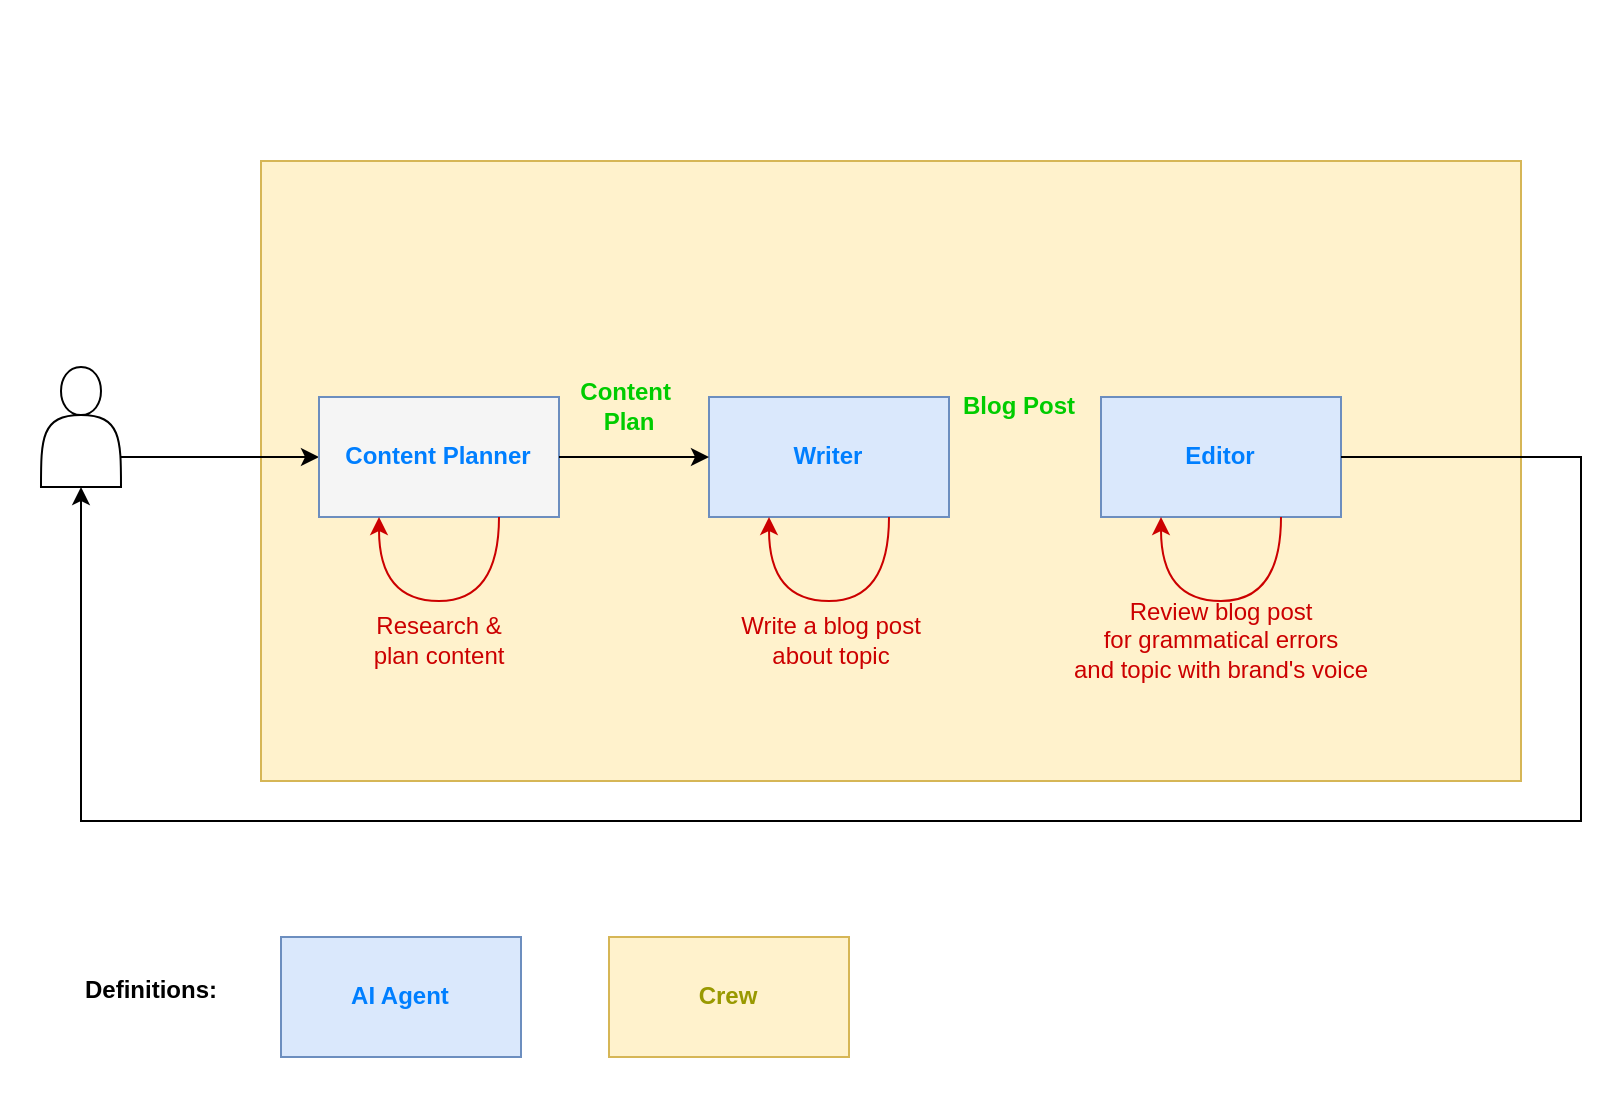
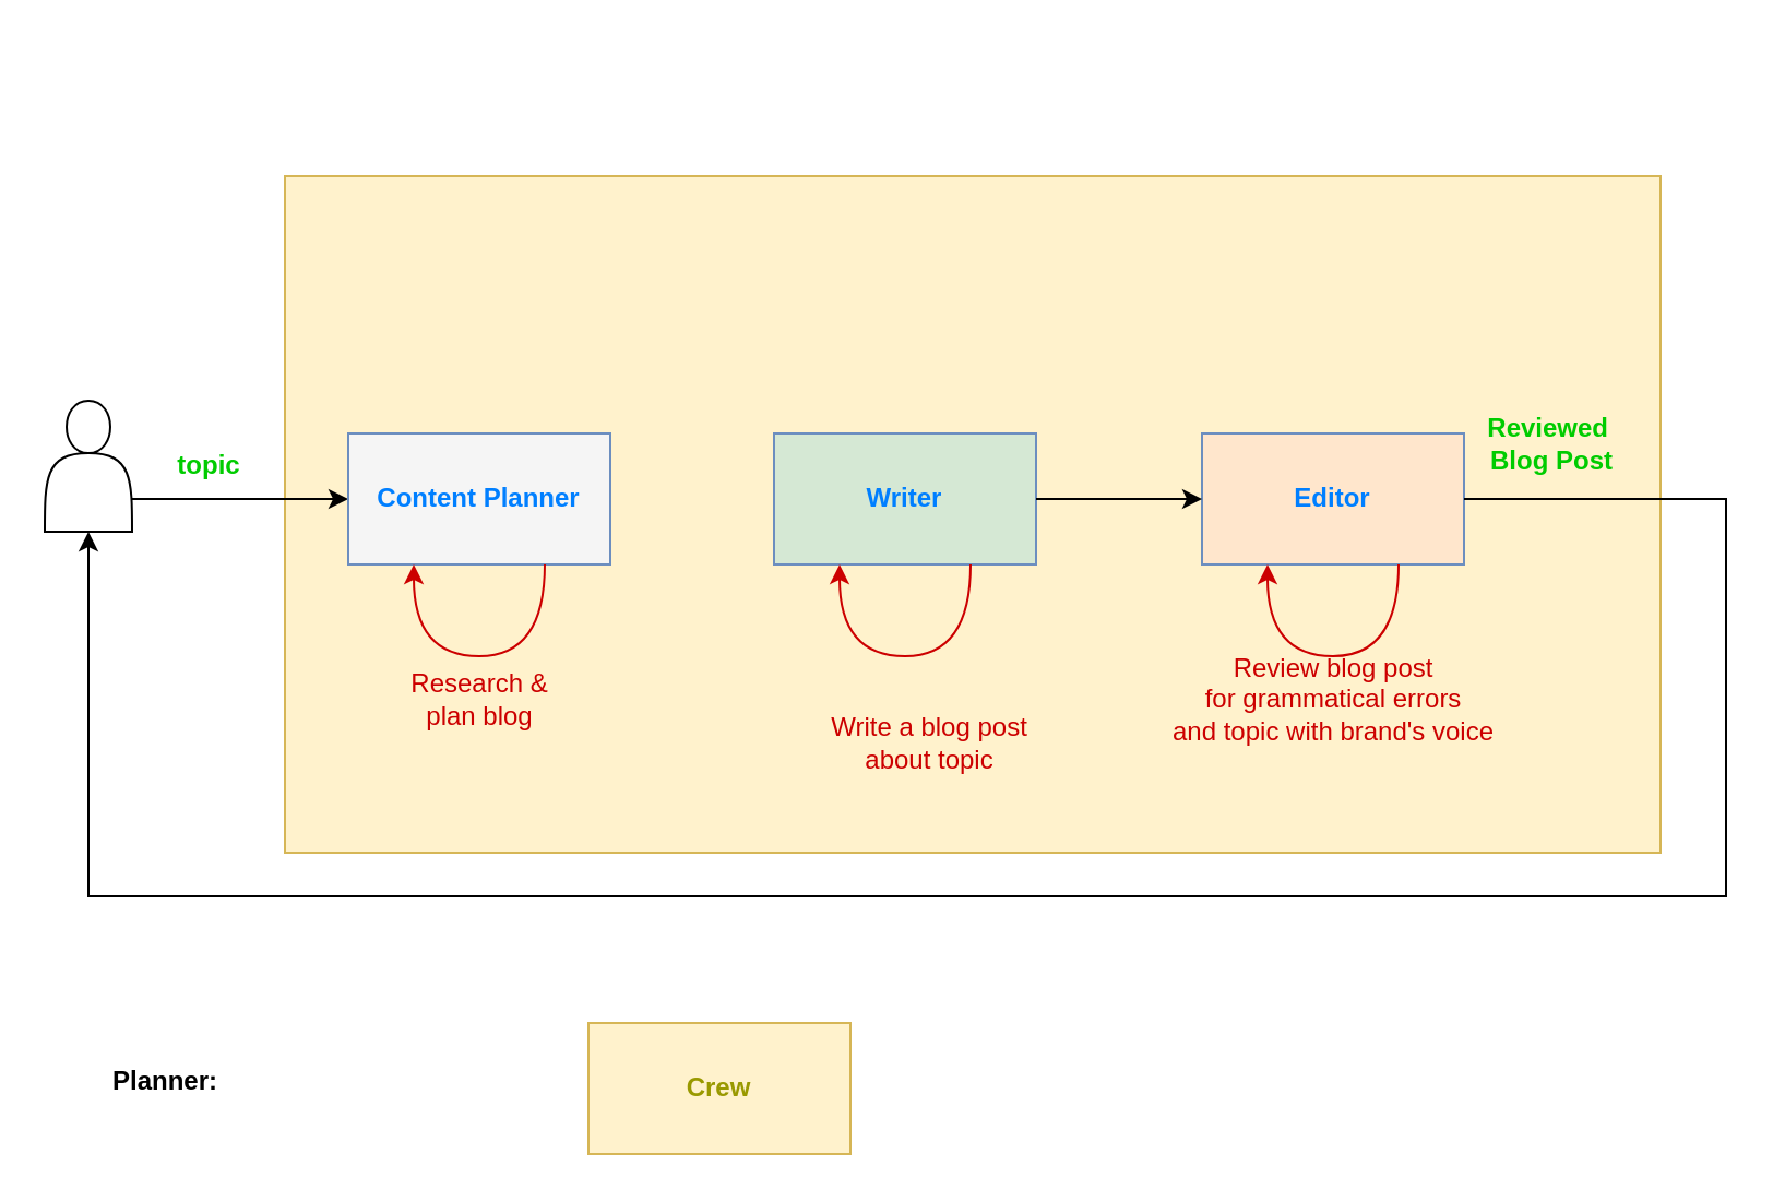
  <mxCell id="0" />
  <mxCell id="1" parent="0" />
  <mxCell id="2" value="" style="rounded=0;whiteSpace=wrap;html=1;fillColor=#fff2cc;strokeColor=#d6b656;" vertex="1" parent="1"><mxGeometry x="130" y="80" width="630" height="310" as="geometry" /></mxCell>
  <mxCell id="3" style="edgeStyle=orthogonalEdgeStyle;rounded=0;orthogonalLoop=1;jettySize=auto;html=1;exitX=1;exitY=0.75;exitDx=0;exitDy=0;" edge="1" parent="1" source="4" target="7"><mxGeometry relative="1" as="geometry" /></mxCell>
  <mxCell id="4" value="" style="shape=actor;whiteSpace=wrap;html=1;" vertex="1" parent="1"><mxGeometry x="20" y="183" width="40" height="60" as="geometry" /></mxCell>
  <mxCell id="5" value="" style="group" vertex="1" connectable="0" parent="1"><mxGeometry x="159" y="140" width="120" height="118" as="geometry" /></mxCell>
  <mxCell id="6" value="" style="shape=image;html=1;verticalAlign=top;verticalLabelPosition=bottom;labelBackgroundColor=#ffffff;imageAspect=0;aspect=fixed;image=https://cdn1.iconfinder.com/data/icons/unicons-line-vol-5/24/robot-128.png;imageBackground=none;imageBorder=none;" vertex="1" parent="5"><mxGeometry x="31" width="58" height="58" as="geometry" /></mxCell>
  <mxCell id="7" value="&lt;font style=&quot;color: rgb(0, 127, 255);&quot;&gt;&lt;b style=&quot;&quot;&gt;Content Planner&lt;/b&gt;&lt;/font&gt;" style="rounded=0;whiteSpace=wrap;html=1;fillColor=#f5f5f5;strokeColor=#6c8ebf;" vertex="1" parent="5"><mxGeometry y="58" width="120" height="60" as="geometry" /></mxCell>
  <mxCell id="8" style="edgeStyle=orthogonalEdgeStyle;rounded=0;orthogonalLoop=1;jettySize=auto;html=1;exitX=0.75;exitY=1;exitDx=0;exitDy=0;entryX=0.25;entryY=1;entryDx=0;entryDy=0;curved=1;fillColor=#f8cecc;strokeColor=#CC0000;" edge="1" parent="5" source="7" target="7"><mxGeometry relative="1" as="geometry"><Array as="points"><mxPoint x="90" y="160" /><mxPoint x="30" y="160" /></Array></mxGeometry></mxCell>
  <mxCell id="9" value="" style="group" vertex="1" connectable="0" parent="1"><mxGeometry x="354" y="140" width="120" height="118" as="geometry" /></mxCell>
  <mxCell id="10" value="" style="shape=image;html=1;verticalAlign=top;verticalLabelPosition=bottom;labelBackgroundColor=#ffffff;imageAspect=0;aspect=fixed;image=https://cdn1.iconfinder.com/data/icons/unicons-line-vol-5/24/robot-128.png;imageBackground=none;imageBorder=none;" vertex="1" parent="9"><mxGeometry x="31" width="58" height="58" as="geometry" /></mxCell>
- <mxCell id="11" value="&lt;font style=&quot;color: rgb(0, 127, 255);&quot;&gt;&lt;b&gt;Writer&lt;/b&gt;&lt;/font&gt;" style="rounded=0;whiteSpace=wrap;html=1;fillColor=#dae8fc;strokeColor=#6c8ebf;" vertex="1" parent="9"><mxGeometry y="58" width="120" height="60" as="geometry" /></mxCell>
+ <mxCell id="11" value="&lt;font style=&quot;color: rgb(0, 127, 255);&quot;&gt;&lt;b&gt;Writer&lt;/b&gt;&lt;/font&gt;" style="rounded=0;whiteSpace=wrap;html=1;fillColor=#d5e8d4;strokeColor=#6c8ebf;" vertex="1" parent="9"><mxGeometry y="58" width="120" height="60" as="geometry" /></mxCell>
  <mxCell id="12" style="edgeStyle=orthogonalEdgeStyle;rounded=0;orthogonalLoop=1;jettySize=auto;html=1;exitX=0.75;exitY=1;exitDx=0;exitDy=0;entryX=0.25;entryY=1;entryDx=0;entryDy=0;curved=1;fillColor=#f8cecc;strokeColor=#CC0000;fontColor=#CC0000;" edge="1" parent="9" source="11" target="11"><mxGeometry relative="1" as="geometry"><mxPoint x="90" y="140" as="sourcePoint" /><mxPoint x="30" y="140" as="targetPoint" /><Array as="points"><mxPoint x="90" y="160" /><mxPoint x="30" y="160" /></Array></mxGeometry></mxCell>
  <mxCell id="13" value="" style="group" vertex="1" connectable="0" parent="1"><mxGeometry x="550" y="140" width="120" height="118" as="geometry" /></mxCell>
  <mxCell id="14" value="" style="shape=image;html=1;verticalAlign=top;verticalLabelPosition=bottom;labelBackgroundColor=#ffffff;imageAspect=0;aspect=fixed;image=https://cdn1.iconfinder.com/data/icons/unicons-line-vol-5/24/robot-128.png;imageBackground=none;imageBorder=none;" vertex="1" parent="13"><mxGeometry x="31" width="58" height="58" as="geometry" /></mxCell>
- <mxCell id="15" value="&lt;b&gt;&lt;font style=&quot;color: rgb(0, 127, 255);&quot;&gt;Editor&lt;/font&gt;&lt;/b&gt;" style="rounded=0;whiteSpace=wrap;html=1;fillColor=#dae8fc;strokeColor=#6c8ebf;" vertex="1" parent="13"><mxGeometry y="58" width="120" height="60" as="geometry" /></mxCell>
+ <mxCell id="15" value="&lt;b&gt;&lt;font style=&quot;color: rgb(0, 127, 255);&quot;&gt;Editor&lt;/font&gt;&lt;/b&gt;" style="rounded=0;whiteSpace=wrap;html=1;fillColor=#ffe6cc;strokeColor=#6c8ebf;" vertex="1" parent="13"><mxGeometry y="58" width="120" height="60" as="geometry" /></mxCell>
  <mxCell id="16" style="edgeStyle=orthogonalEdgeStyle;rounded=0;orthogonalLoop=1;jettySize=auto;html=1;exitX=0.75;exitY=1;exitDx=0;exitDy=0;entryX=0.25;entryY=1;entryDx=0;entryDy=0;curved=1;fillColor=#f8cecc;strokeColor=#CC0000;fontColor=#CC0000;" edge="1" parent="13" source="15" target="15"><mxGeometry relative="1" as="geometry"><mxPoint x="90" y="128" as="sourcePoint" /><mxPoint x="30" y="128" as="targetPoint" /><Array as="points"><mxPoint x="90" y="160" /><mxPoint x="30" y="160" /></Array></mxGeometry></mxCell>
- <mxCell id="17" style="edgeStyle=orthogonalEdgeStyle;rounded=0;orthogonalLoop=1;jettySize=auto;html=1;exitX=1;exitY=0.5;exitDx=0;exitDy=0;entryX=0;entryY=0.5;entryDx=0;entryDy=0;" edge="1" parent="1" source="7" target="11"><mxGeometry relative="1" as="geometry" /></mxCell>
+ <mxCell id="18" style="edgeStyle=orthogonalEdgeStyle;rounded=0;orthogonalLoop=1;jettySize=auto;html=1;exitX=1;exitY=0.5;exitDx=0;exitDy=0;" edge="1" parent="1" source="11" target="15"><mxGeometry relative="1" as="geometry" /></mxCell>
  <mxCell id="19" style="edgeStyle=orthogonalEdgeStyle;rounded=0;orthogonalLoop=1;jettySize=auto;html=1;exitX=1;exitY=0.5;exitDx=0;exitDy=0;entryX=0.5;entryY=1;entryDx=0;entryDy=0;" edge="1" parent="1" source="15" target="4"><mxGeometry relative="1" as="geometry"><mxPoint x="30" y="290" as="targetPoint" /><Array as="points"><mxPoint x="790" y="228" /><mxPoint x="790" y="410" /><mxPoint x="40" y="410" /></Array></mxGeometry></mxCell>
- <mxCell id="20" value="Research &amp;amp;&lt;div&gt;plan content&lt;/div&gt;" style="text;html=1;align=center;verticalAlign=middle;resizable=0;points=[];autosize=1;strokeColor=none;fillColor=none;fontColor=#CC0000;fontStyle=0" vertex="1" parent="1"><mxGeometry x="174" y="300" width="90" height="40" as="geometry" /></mxCell>
- <mxCell id="21" value="Write a blog post&lt;div&gt;about topic&lt;/div&gt;" style="text;html=1;align=center;verticalAlign=middle;resizable=0;points=[];autosize=1;strokeColor=none;fillColor=none;fontColor=#CC0000;fontStyle=0" vertex="1" parent="1"><mxGeometry x="360" y="300" width="110" height="40" as="geometry" /></mxCell>
+ <mxCell id="20" value="Research &amp;amp;&lt;div&gt;plan blog&lt;/div&gt;" style="text;html=1;align=center;verticalAlign=middle;resizable=0;points=[];autosize=1;strokeColor=none;fillColor=none;fontColor=#CC0000;fontStyle=0" vertex="1" parent="1"><mxGeometry x="174" y="300" width="90" height="40" as="geometry" /></mxCell>
+ <mxCell id="21" value="Write a blog post&lt;div&gt;about topic&lt;/div&gt;" style="text;html=1;align=center;verticalAlign=middle;resizable=0;points=[];autosize=1;strokeColor=none;fillColor=none;fontColor=#CC0000;fontStyle=0" vertex="1" parent="1"><mxGeometry x="370" y="320" width="110" height="40" as="geometry" /></mxCell>
  <mxCell id="22" value="Review blog post&lt;div&gt;for grammatical errors&lt;/div&gt;&lt;div&gt;and topic with brand's voice&lt;/div&gt;" style="text;html=1;align=center;verticalAlign=middle;resizable=0;points=[];autosize=1;strokeColor=none;fillColor=none;fontColor=#CC0000;fontStyle=0" vertex="1" parent="1"><mxGeometry x="525" y="290" width="170" height="60" as="geometry" /></mxCell>
+ <mxCell id="23" value="&lt;b&gt;&lt;font style=&quot;color: rgb(0, 204, 0);&quot;&gt;topic&lt;/font&gt;&lt;/b&gt;" style="text;html=1;align=center;verticalAlign=middle;resizable=0;points=[];autosize=1;strokeColor=none;fillColor=none;" vertex="1" parent="1"><mxGeometry x="70" y="198" width="50" height="30" as="geometry" /></mxCell>
  <mxCell id="24" value="" style="shape=image;verticalLabelPosition=bottom;labelBackgroundColor=default;verticalAlign=top;aspect=fixed;imageAspect=0;image=https://cdn.prod.website-files.com/66cf2bfc3ed15b02da0ca770/66d07240057721394308addd_Logo%20(1).svg;" vertex="1" parent="1"><mxGeometry x="337" y="20" width="156" height="52" as="geometry" /></mxCell>
- <mxCell id="25" value="Content&amp;nbsp;&lt;div&gt;Plan&lt;/div&gt;" style="text;html=1;align=center;verticalAlign=middle;resizable=0;points=[];autosize=1;strokeColor=none;fillColor=none;fontColor=#00CC00;fontStyle=1" vertex="1" parent="1"><mxGeometry x="279" y="183" width="70" height="40" as="geometry" /></mxCell>
- <mxCell id="26" value="Blog Post" style="text;html=1;align=center;verticalAlign=middle;resizable=0;points=[];autosize=1;strokeColor=none;fillColor=none;fontColor=#00CC00;fontStyle=1" vertex="1" parent="1"><mxGeometry x="474" y="188" width="70" height="30" as="geometry" /></mxCell>
- <mxCell id="28" value="&lt;font style=&quot;color: rgb(153, 153, 0);&quot;&gt;&lt;b style=&quot;&quot;&gt;Crew&lt;/b&gt;&lt;/font&gt;" style="rounded=0;whiteSpace=wrap;html=1;fillColor=#fff2cc;strokeColor=#d6b656;" vertex="1" parent="1"><mxGeometry x="304" y="468" width="120" height="60" as="geometry" /></mxCell>
- <mxCell id="29" value="&lt;b&gt;Definitions:&lt;/b&gt;" style="text;html=1;align=center;verticalAlign=middle;resizable=0;points=[];autosize=1;strokeColor=none;fillColor=none;" vertex="1" parent="1"><mxGeometry x="30" y="480" width="90" height="30" as="geometry" /></mxCell>
+ <mxCell id="27" value="Reviewed&amp;nbsp;&lt;div&gt;Blog Post&lt;/div&gt;" style="text;html=1;align=center;verticalAlign=middle;resizable=0;points=[];autosize=1;strokeColor=none;fillColor=none;fontColor=#00CC00;fontStyle=1" vertex="1" parent="1"><mxGeometry x="670" y="183" width="80" height="40" as="geometry" /></mxCell>
+ <mxCell id="28" value="&lt;font style=&quot;color: rgb(153, 153, 0);&quot;&gt;&lt;b style=&quot;&quot;&gt;Crew&lt;/b&gt;&lt;/font&gt;" style="rounded=0;whiteSpace=wrap;html=1;fillColor=#fff2cc;strokeColor=#d6b656;" vertex="1" parent="1"><mxGeometry x="269" y="468" width="120" height="60" as="geometry" /></mxCell>
+ <mxCell id="29" value="&lt;b&gt;Planner:&lt;/b&gt;" style="text;html=1;align=center;verticalAlign=middle;resizable=0;points=[];autosize=1;strokeColor=none;fillColor=none;" vertex="1" parent="1"><mxGeometry x="30" y="480" width="90" height="30" as="geometry" /></mxCell>
  <mxCell id="30" value="" style="group" vertex="1" connectable="0" parent="1"><mxGeometry x="140" y="410" width="120" height="118" as="geometry" /></mxCell>
  <mxCell id="31" value="" style="shape=image;html=1;verticalAlign=top;verticalLabelPosition=bottom;labelBackgroundColor=#ffffff;imageAspect=0;aspect=fixed;image=https://cdn1.iconfinder.com/data/icons/unicons-line-vol-5/24/robot-128.png;imageBackground=none;imageBorder=none;" vertex="1" parent="30"><mxGeometry x="31" width="58" height="58" as="geometry" /></mxCell>
- <mxCell id="32" value="&lt;font style=&quot;color: rgb(0, 127, 255);&quot;&gt;&lt;b style=&quot;&quot;&gt;AI Agent&lt;/b&gt;&lt;/font&gt;" style="rounded=0;whiteSpace=wrap;html=1;fillColor=#dae8fc;strokeColor=#6c8ebf;" vertex="1" parent="30"><mxGeometry y="58" width="120" height="60" as="geometry" /></mxCell>
